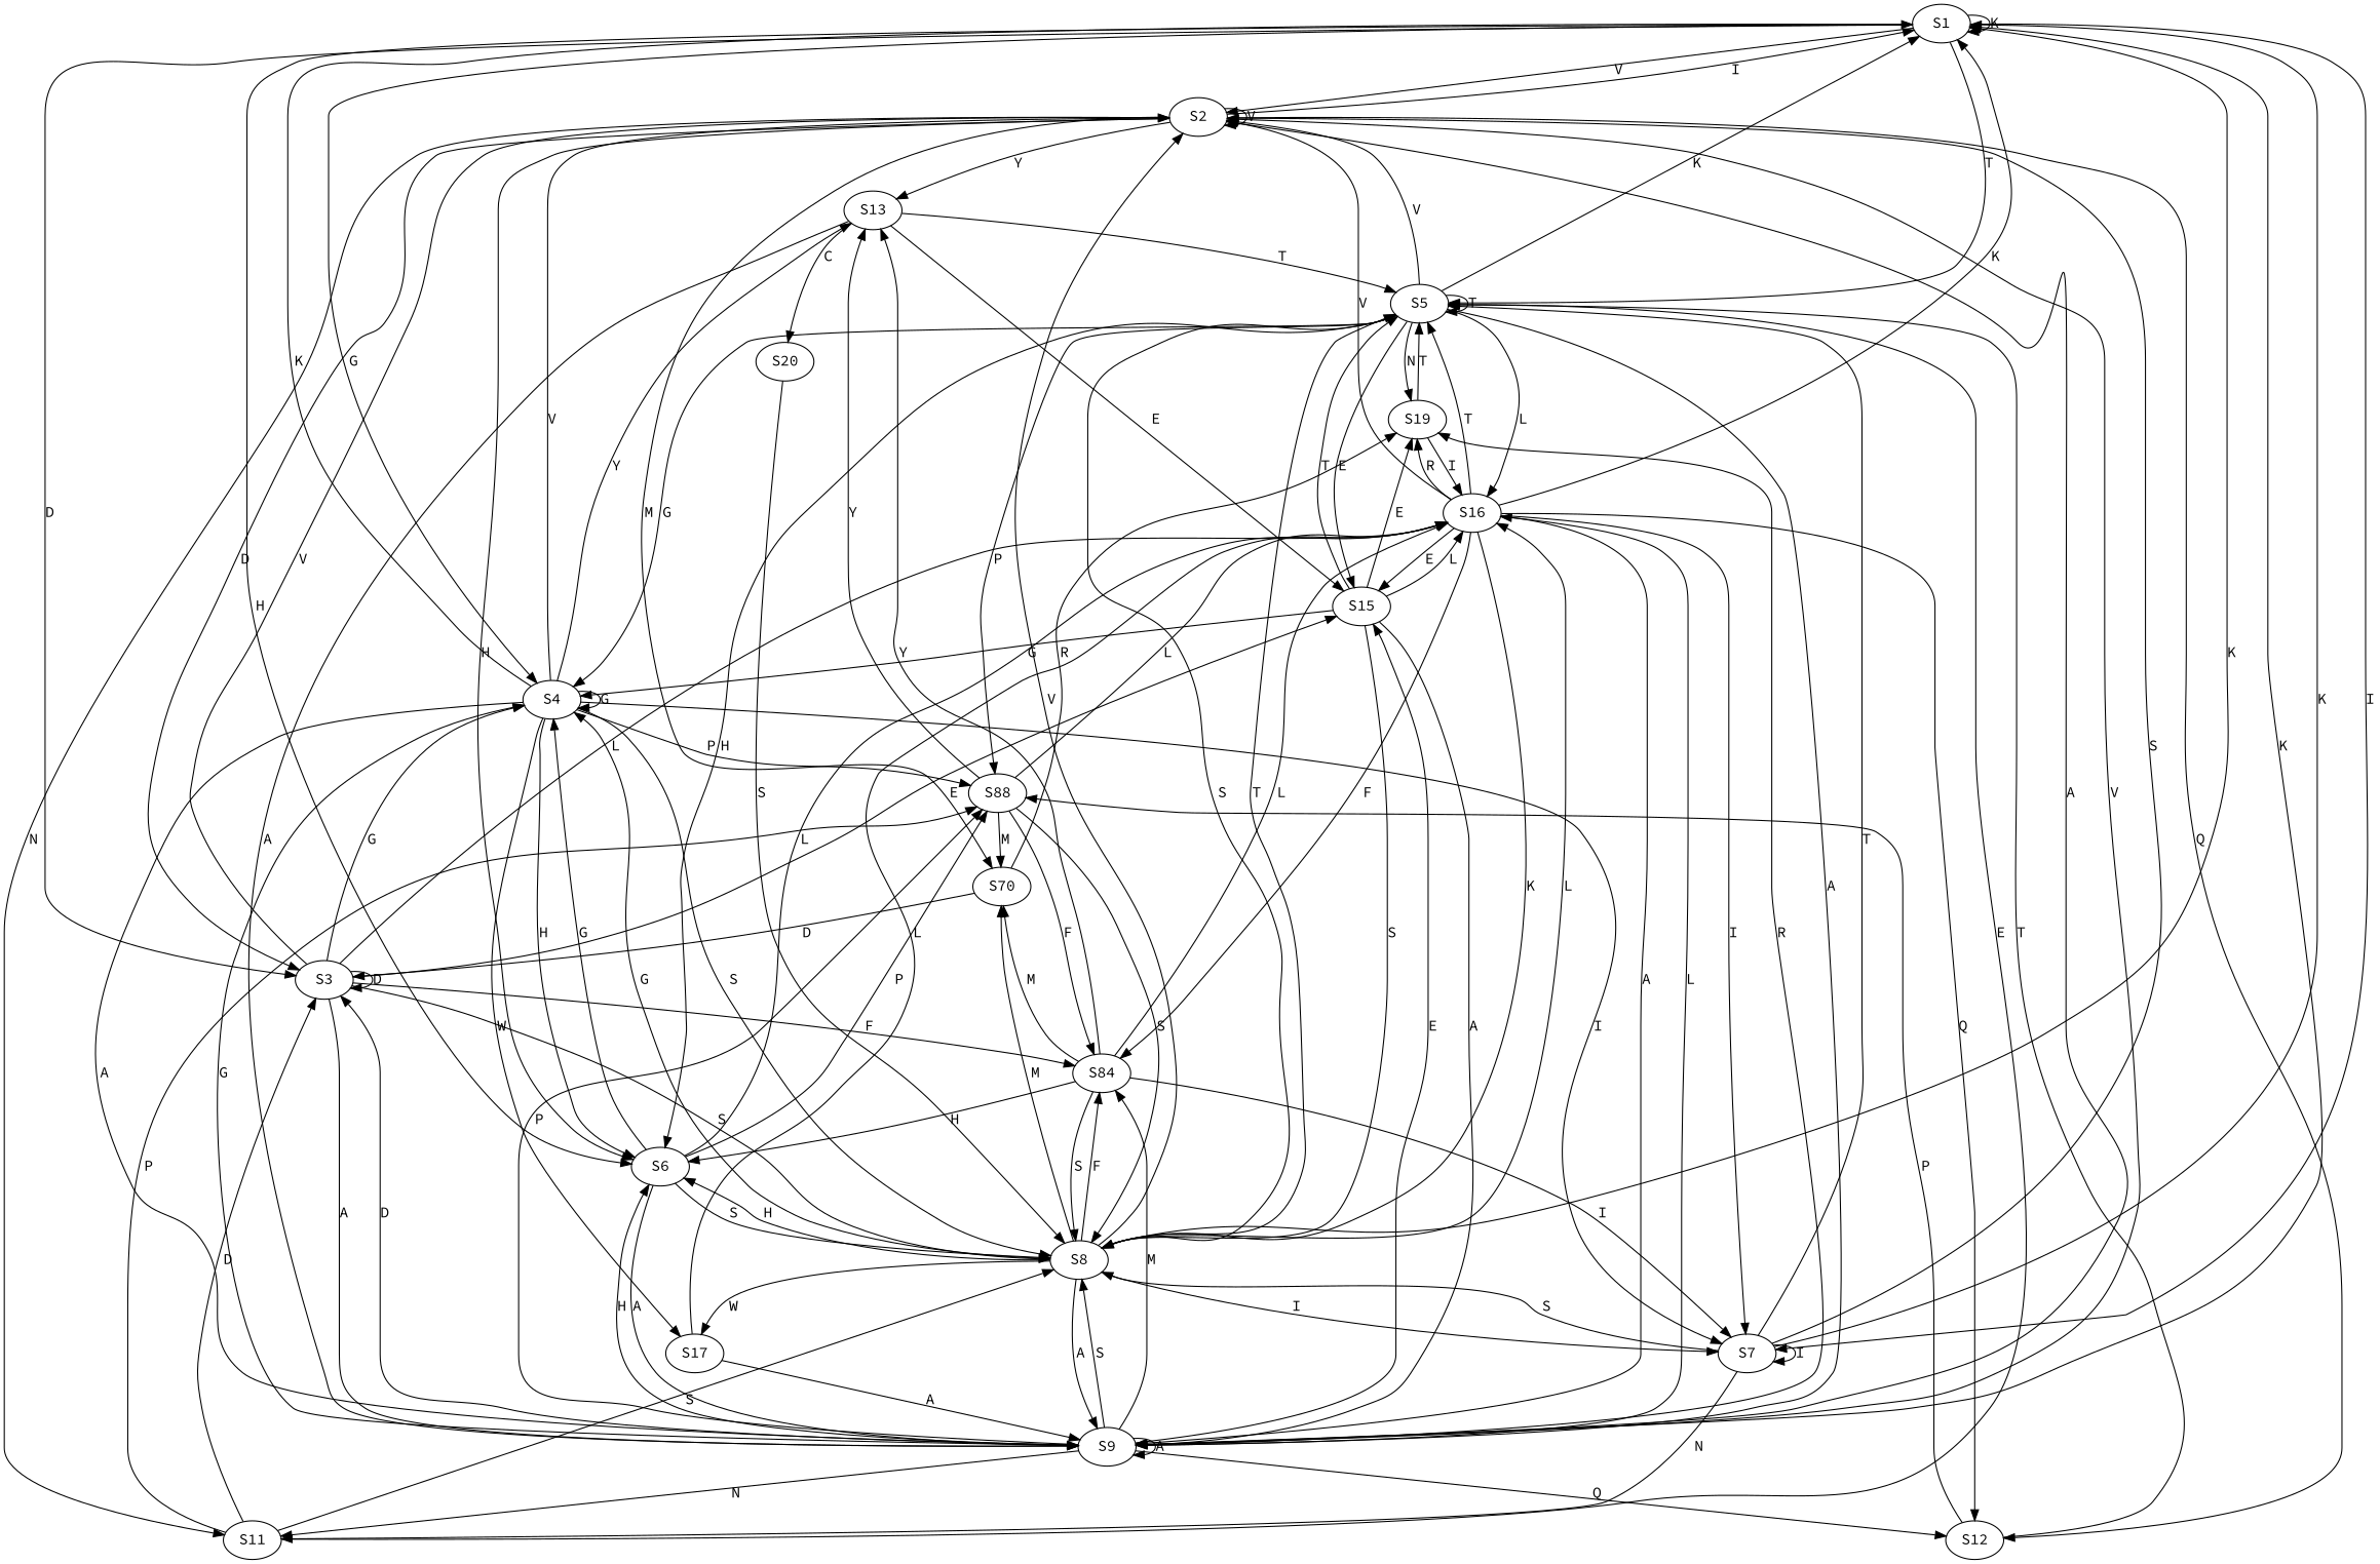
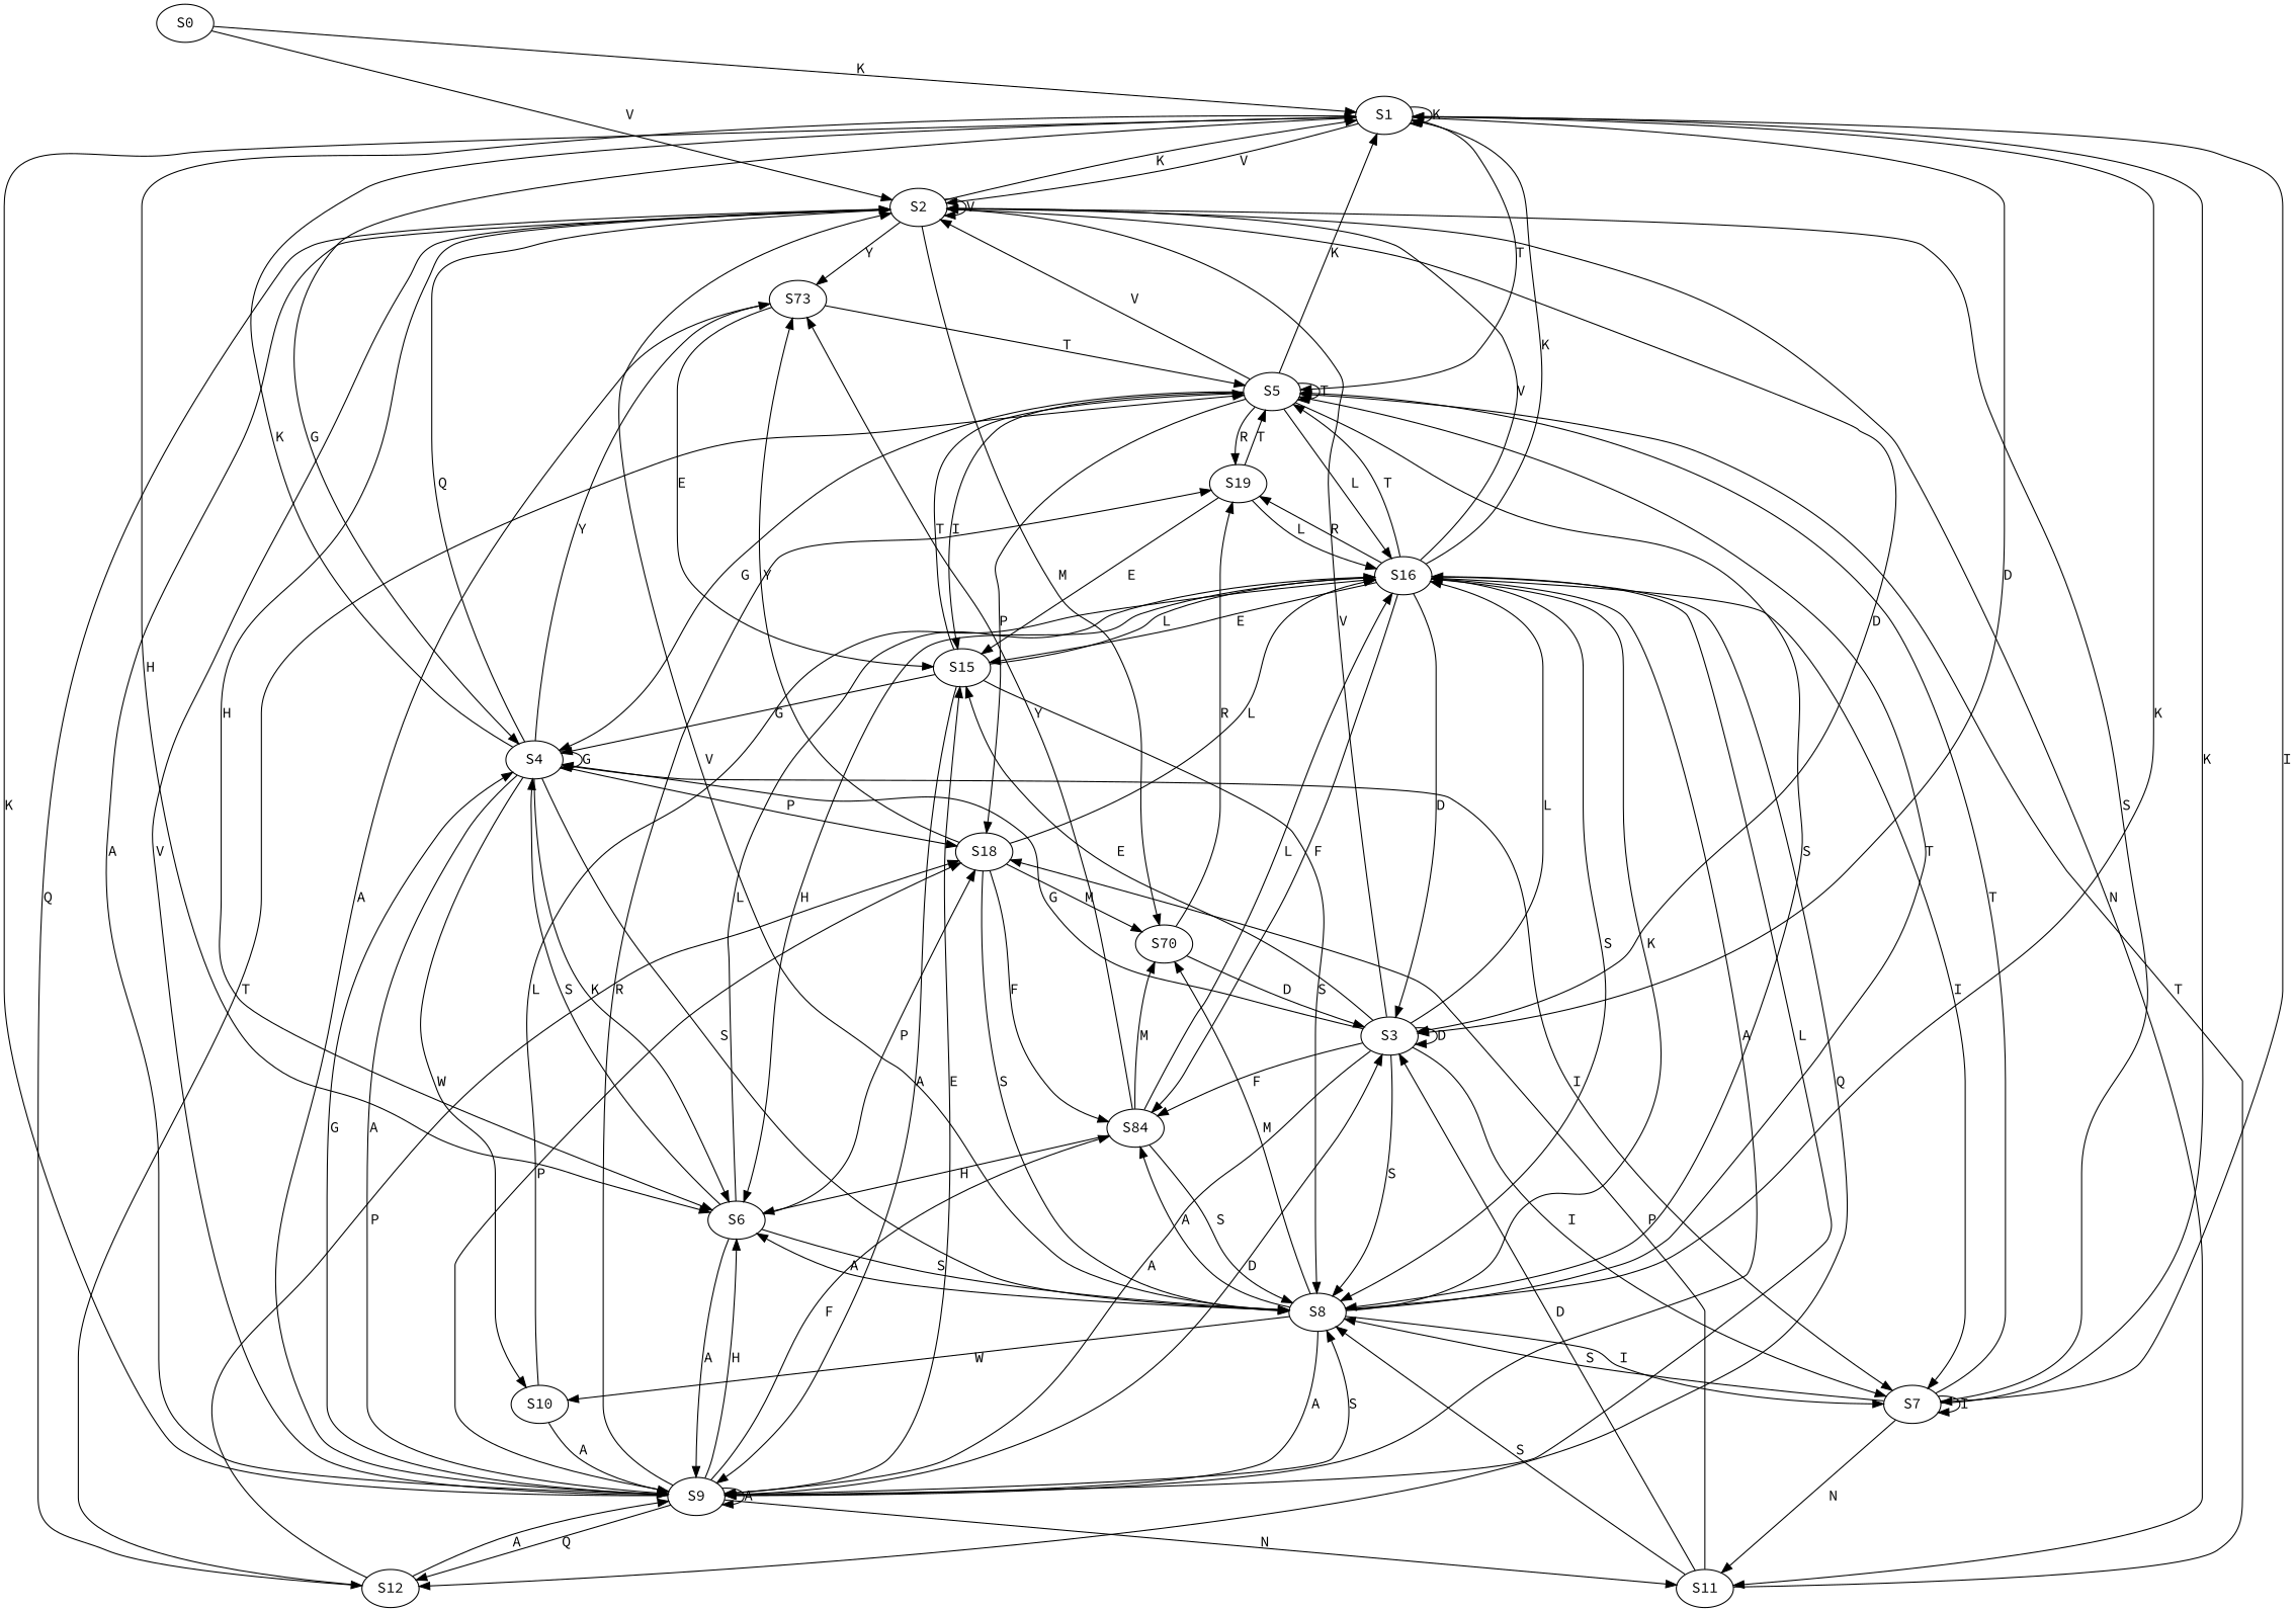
  strict digraph {
    fontname="Source Code Pro"
    node [fontname="Source Code Pro"]
    edge [fontname="Source Code Pro"]
+   S0
    S1
    S2
    S3
    S4
    S5
    S6
    S7
    S9
    n10 [label=S70]
    S11
    S12
-   S13
+   S13 [label=S73]
    S8
    n15 [label=S84]
    S15
    S16
-   S17
-   S18 [label=S88]
+   S17 [label=S10]
+   S18
    S19
-   S20
+   S0 -> S1 [label=K]
+   S0 -> S2 [label=V]
    S1 -> S1 [label=K]
    S1 -> S2 [label=V]
    S1 -> S3 [label=D]
    S1 -> S4 [label=G]
    S1 -> S5 [label=T]
    S1 -> S6 [label=H]
    S1 -> S7 [label=I]
-   S2 -> S1 [label=I]
+   S2 -> S1 [label=K]
    S2 -> S2 [label=V]
    S2 -> S3 [label=D]
    S2 -> S6 [label=H]
    S2 -> S9 [label=A]
    S2 -> n10 [label=M]
    S2 -> S11 [label=N]
    S2 -> S12 [label=Q]
    S2 -> S13 [label=Y]
    S3 -> S2 [label=V]
    S3 -> S3 [label=D]
    S3 -> S4 [label=G]
-   n15 -> S7 [label=I]
+   S3 -> S7 [label=I]
    S3 -> S9 [label=A]
    S3 -> S8 [label=S]
    S3 -> n15 [label=F]
    S3 -> S15 [label=E]
    S3 -> S16 [label=L]
    S4 -> S1 [label=K]
-   S4 -> S2 [label=V]
+   S4 -> S2 [label=Q]
    S4 -> S4 [label=G]
-   S4 -> S6 [label=H]
+   S4 -> S6 [label=K]
    S4 -> S7 [label=I]
    S4 -> S9 [label=A]
    S4 -> S13 [label=Y]
    S4 -> S8 [label=S]
    S4 -> S17 [label=W]
    S4 -> S18 [label=P]
    S5 -> S1 [label=K]
    S5 -> S2 [label=V]
    S5 -> S4 [label=G]
    S5 -> S5 [label=T]
    S5 -> S8 [label=S]
-   S5 -> S15 [label=E]
+   S5 -> S15 [label=I]
    S5 -> S16 [label=L]
    S5 -> S18 [label=P]
-   S5 -> S19 [label=N]
-   S6 -> S4 [label=G]
+   S5 -> S19 [label=R]
+   S6 -> S4 [label=S]
    S6 -> S9 [label=A]
    S6 -> S8 [label=S]
    S6 -> S16 [label=L]
    S6 -> S18 [label=P]
    S7 -> S1 [label=K]
    S7 -> S2 [label=S]
    S7 -> S5 [label=T]
    S7 -> S7 [label=I]
    S7 -> S11 [label=N]
    S7 -> S8 [label=S]
    S9 -> S1 [label=K]
    S9 -> S2 [label=V]
    S9 -> S3 [label=D]
    S9 -> S4 [label=G]
    S9 -> S6 [label=H]
    S9 -> S9 [label=A]
    S9 -> S11 [label=N]
    S9 -> S12 [label=Q]
    S9 -> S8 [label=S]
-   S9 -> n15 [label=M]
+   S9 -> n15 [label=F]
    S9 -> S15 [label=E]
    S9 -> S16 [label=L]
    S9 -> S18 [label=P]
    S9 -> S19 [label=R]
    n10 -> S3 [label=D]
    n10 -> S19 [label=R]
    S11 -> S3 [label=D]
-   S11 -> S5 [label=E]
+   S11 -> S5 [label=T]
    S11 -> S8 [label=S]
    S11 -> S18 [label=P]
    S12 -> S5 [label=T]
-   S5 -> S9 [label=A]
+   S12 -> S9 [label=A]
    S12 -> S18 [label=P]
    S13 -> S5 [label=T]
    S13 -> S9 [label=A]
    S13 -> S15 [label=E]
-   S13 -> S20 [label=C]
    S8 -> S1 [label=K]
    S8 -> S2 [label=V]
-   S8 -> S4 [label=G]
    S8 -> S5 [label=T]
-   S8 -> S6 [label=H]
+   S8 -> S6 [label=A]
    S8 -> S7 [label=I]
    S8 -> S9 [label=A]
    S8 -> n10 [label=M]
-   S8 -> n15 [label=F]
-   S8 -> S16 [label=L]
+   S8 -> n15 [label=A]
+   S8 -> S16 [label=K]
    S8 -> S17 [label=W]
    n15 -> S6 [label=H]
    n15 -> n10 [label=M]
    n15 -> S13 [label=Y]
    n15 -> S8 [label=S]
    n15 -> S16 [label=L]
    S15 -> S4 [label=G]
    S15 -> S5 [label=T]
    S15 -> S9 [label=A]
    S15 -> S8 [label=S]
    S15 -> S16 [label=L]
    S16 -> S1 [label=K]
    S16 -> S2 [label=V]
+   S16 -> S3 [label=D]
    S16 -> S5 [label=T]
-   S5 -> S6 [label=H]
+   S16 -> S6 [label=H]
    S16 -> S7 [label=I]
    S16 -> S9 [label=A]
    S16 -> S12 [label=Q]
-   S16 -> S8 [label=K]
+   S16 -> S8 [label=S]
    S16 -> n15 [label=F]
    S16 -> S15 [label=E]
    S16 -> S19 [label=R]
    S17 -> S9 [label=A]
    S17 -> S16 [label=L]
    S18 -> n10 [label=M]
    S18 -> S13 [label=Y]
    S18 -> S8 [label=S]
    S18 -> n15 [label=F]
    S18 -> S16 [label=L]
    S19 -> S5 [label=T]
-   S15 -> S19 [label=E]
-   S19 -> S16 [label=I]
-   S20 -> S8 [label=S]
+   S19 -> S15 [label=E]
+   S19 -> S16 [label=L]
  }
